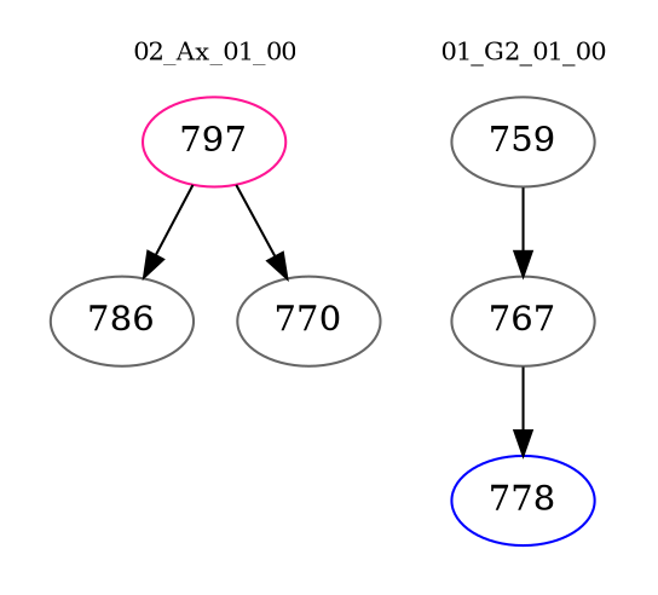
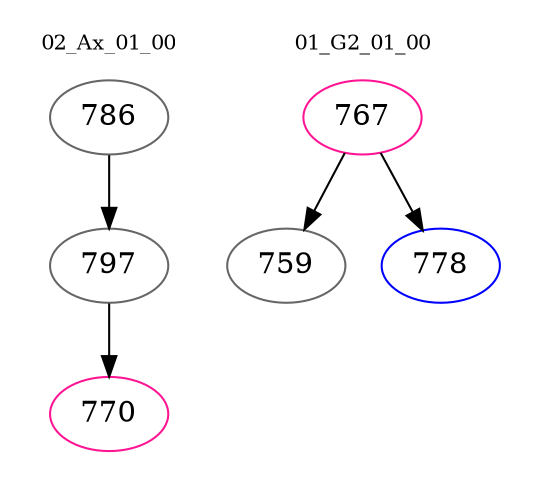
  digraph {
    node [color=gray40]
    edge [color=black]
    n1 [label=786]
-   n2 [label=770]
-   n3 [color=deeppink label=797]
-   n4 [label=767]
+   n2 [color=deeppink label=770]
+   n3 [label=797]
+   n4 [color=deeppink label=767]
    n5 [label=759]
    n6 [color=blue label=778]
    subgraph cluster_1 {
      color=white
      fontsize=10
      label="02_Ax_01_00"
      n1
      n2
      n3
    }
    subgraph cluster_2 {
      color=white
      fontsize=10
      label="01_G2_01_00"
      n4
      n5
      n6
    }
-   n3 -> n1
+   n1 -> n3
    n3 -> n2
-   n5 -> n4
+   n4 -> n5
    n4 -> n6
  }
